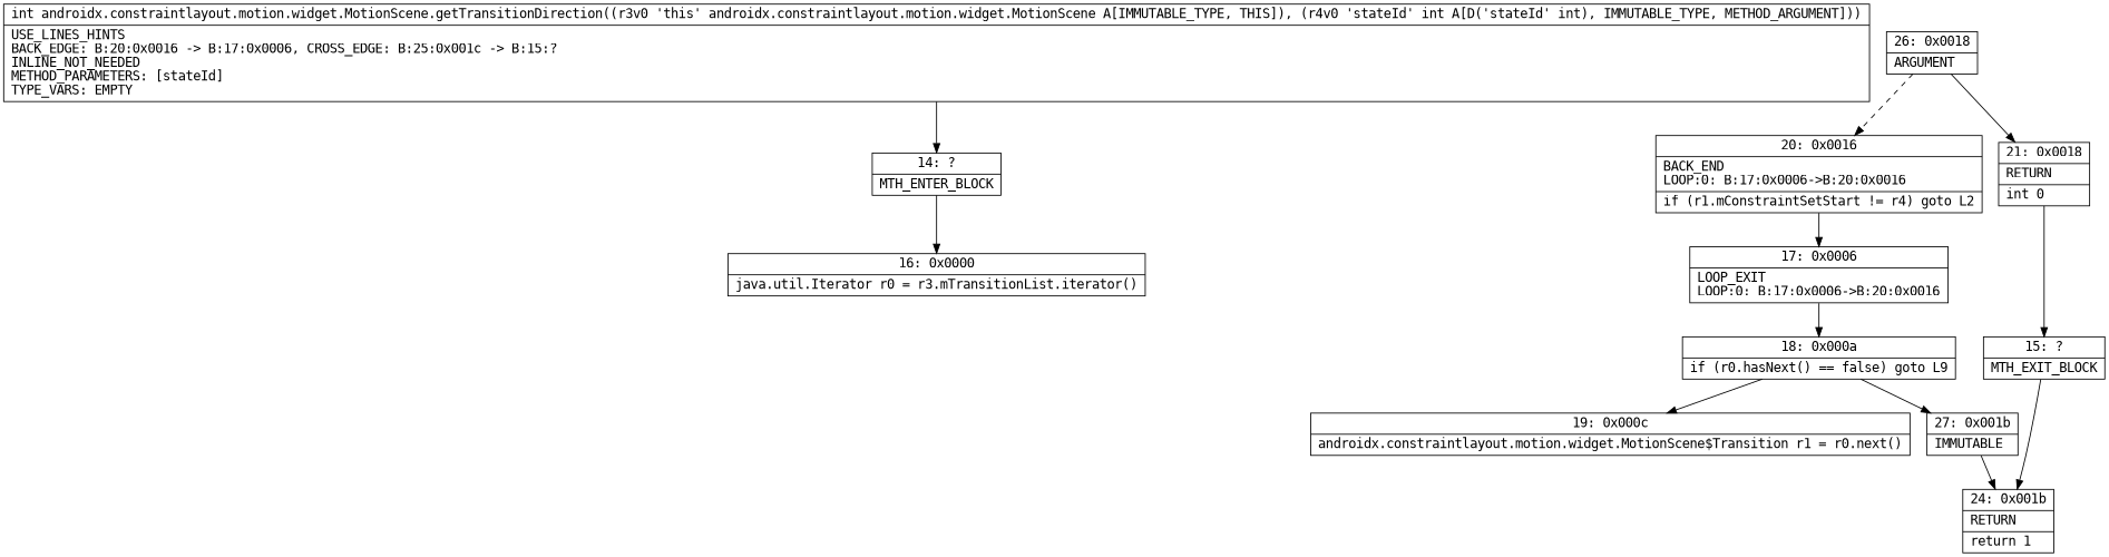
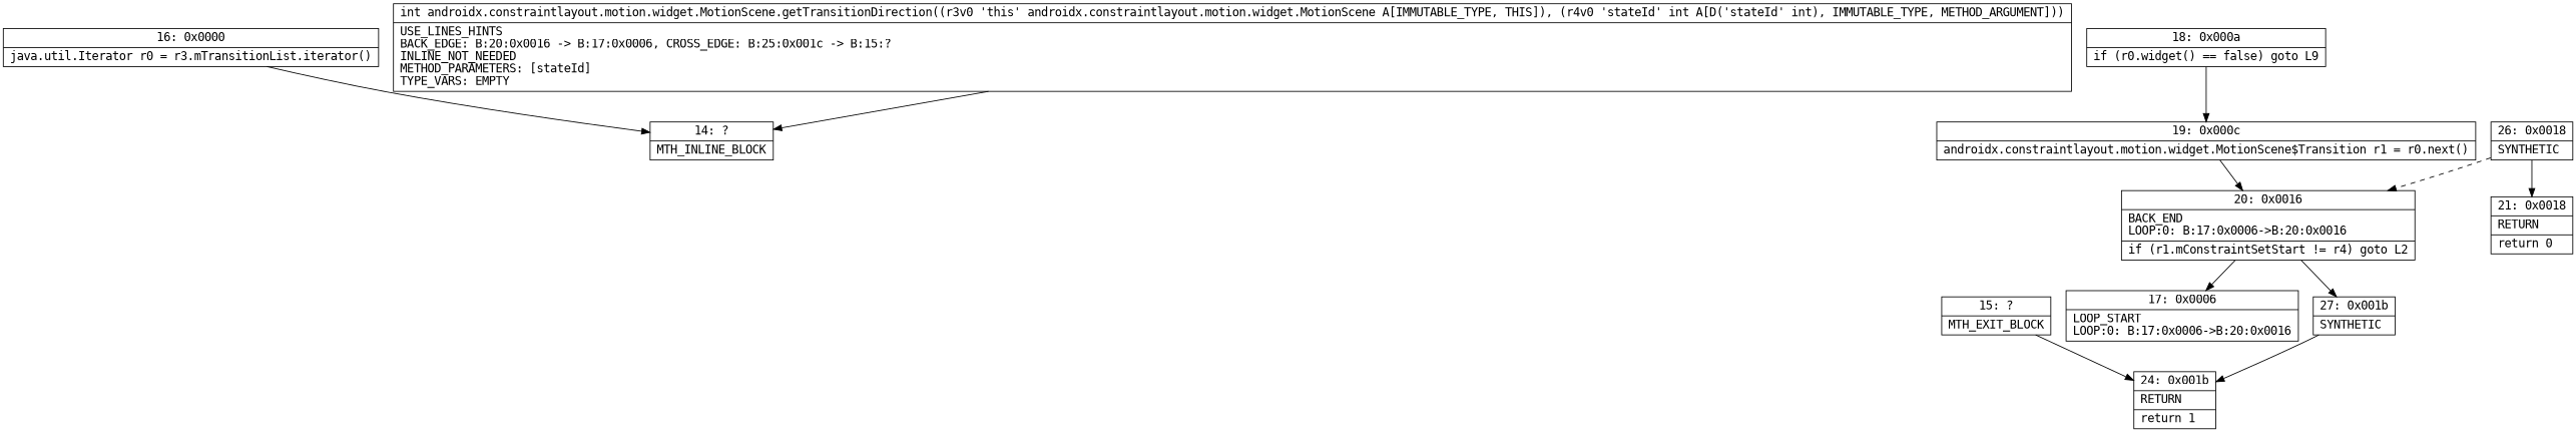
  digraph {
    fontname="DejaVu Sans Mono"
    node [fontname="DejaVu Sans Mono" shape=record]
    edge [fontname="DejaVu Sans Mono"]
-   n1 [label="{14\:\ ?|MTH_ENTER_BLOCK\l}"]
+   n1 [label="{14\:\ ?|MTH_INLINE_BLOCK\l}"]
    n2 [label="{16\:\ 0x0000|java.util.Iterator r0 = r3.mTransitionList.iterator()\l}"]
-   n3 [label="{17\:\ 0x0006|LOOP_EXIT\lLOOP:0: B:17:0x0006\-\>B:20:0x0016\l}"]
-   n4 [label="{18\:\ 0x000a|if (r0.hasNext() == false) goto L9\l}"]
+   n3 [label="{17\:\ 0x0006|LOOP_START\lLOOP:0: B:17:0x0006\-\>B:20:0x0016\l}"]
+   n4 [label="{18\:\ 0x000a|if (r0.widget() == false) goto L9\l}"]
    n5 [label="{19\:\ 0x000c|androidx.constraintlayout.motion.widget.MotionScene$Transition r1 = r0.next()\l}"]
-   n6 [label="{27\:\ 0x001b|IMMUTABLE\l}"]
+   n6 [label="{27\:\ 0x001b|SYNTHETIC\l}"]
    n7 [label="{20\:\ 0x0016|BACK_END\lLOOP:0: B:17:0x0006\-\>B:20:0x0016\l|if (r1.mConstraintSetStart != r4) goto L2\l}"]
    n8 [label="{24\:\ 0x001b|RETURN\l|return 1\l}"]
-   n9 [label="{26\:\ 0x0018|ARGUMENT\l}"]
-   n10 [label="{21\:\ 0x0018|RETURN\l|int 0\l}"]
+   n9 [label="{26\:\ 0x0018|SYNTHETIC\l}"]
+   n10 [label="{21\:\ 0x0018|RETURN\l|return 0\l}"]
    n11 [label="{15\:\ ?|MTH_EXIT_BLOCK\l}"]
    n12 [label="{int androidx.constraintlayout.motion.widget.MotionScene.getTransitionDirection((r3v0 'this' androidx.constraintlayout.motion.widget.MotionScene A[IMMUTABLE_TYPE, THIS]), (r4v0 'stateId' int A[D('stateId' int), IMMUTABLE_TYPE, METHOD_ARGUMENT]))  | USE_LINES_HINTS\lBACK_EDGE: B:20:0x0016 \-\> B:17:0x0006, CROSS_EDGE: B:25:0x001c \-\> B:15:?\lINLINE_NOT_NEEDED\lMETHOD_PARAMETERS: [stateId]\lTYPE_VARS: EMPTY\l}"]
-   n1 -> n2
-   n3 -> n4
+   n2 -> n1
    n4 -> n5 [style=solid]
-   n4 -> n6
+   n7 -> n6
+   n5 -> n7
    n6 -> n8
    n7 -> n3
    n9 -> n7 [style=dashed]
    n9 -> n10
-   n10 -> n11
    n11 -> n8
    n12 -> n1
  }
